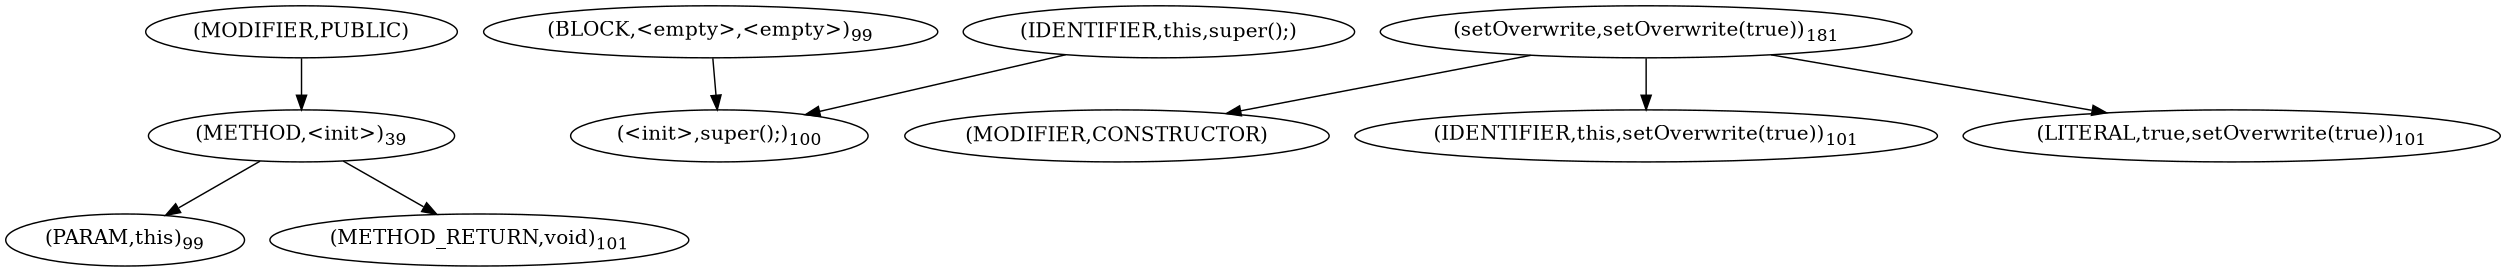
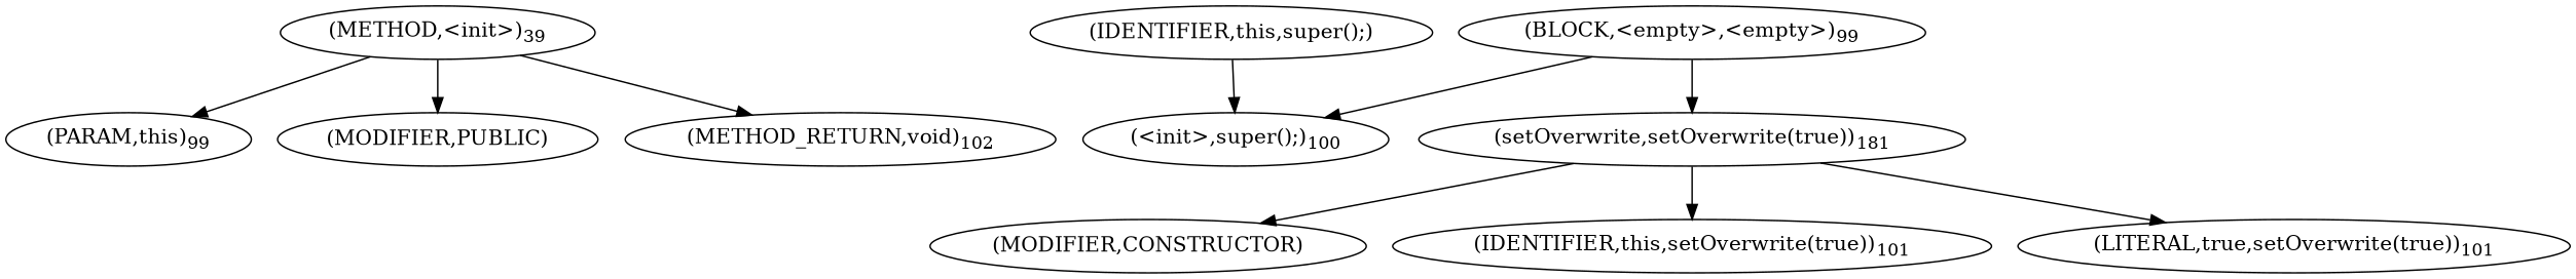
  digraph {
    n1 [label=<(METHOD,&lt;init&gt;)<SUB>39</SUB>>]
    n2 [label=<(PARAM,this)<SUB>99</SUB>>]
    n3 [label=<(MODIFIER,PUBLIC)>]
-   n4 [label=<(METHOD_RETURN,void)<SUB>101</SUB>>]
+   n4 [label=<(METHOD_RETURN,void)<SUB>102</SUB>>]
    n5 [label=<(BLOCK,&lt;empty&gt;,&lt;empty&gt;)<SUB>99</SUB>>]
    n6 [label=<(&lt;init&gt;,super();)<SUB>100</SUB>>]
    n7 [label=<(setOverwrite,setOverwrite(true))<SUB>181</SUB>>]
    n8 [label=<(MODIFIER,CONSTRUCTOR)>]
    n9 [label=<(IDENTIFIER,this,setOverwrite(true))<SUB>101</SUB>>]
    n10 [label=<(LITERAL,true,setOverwrite(true))<SUB>101</SUB>>]
    n11 [label=<(IDENTIFIER,this,super();)>]
    n1 -> n2
-   n3 -> n1
+   n1 -> n3
    n1 -> n4
    n5 -> n6
+   n5 -> n7
    n7 -> n8
    n7 -> n9
    n7 -> n10
    n11 -> n6
  }
